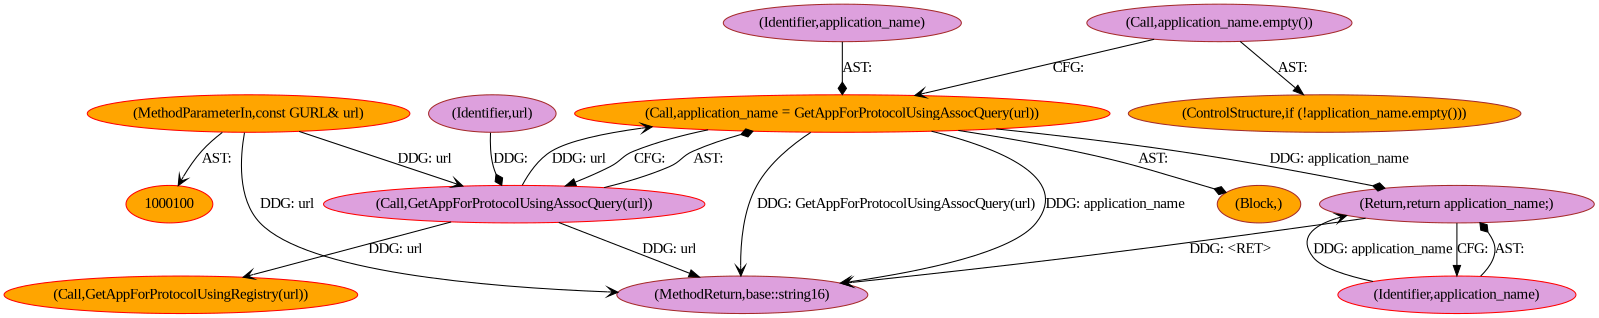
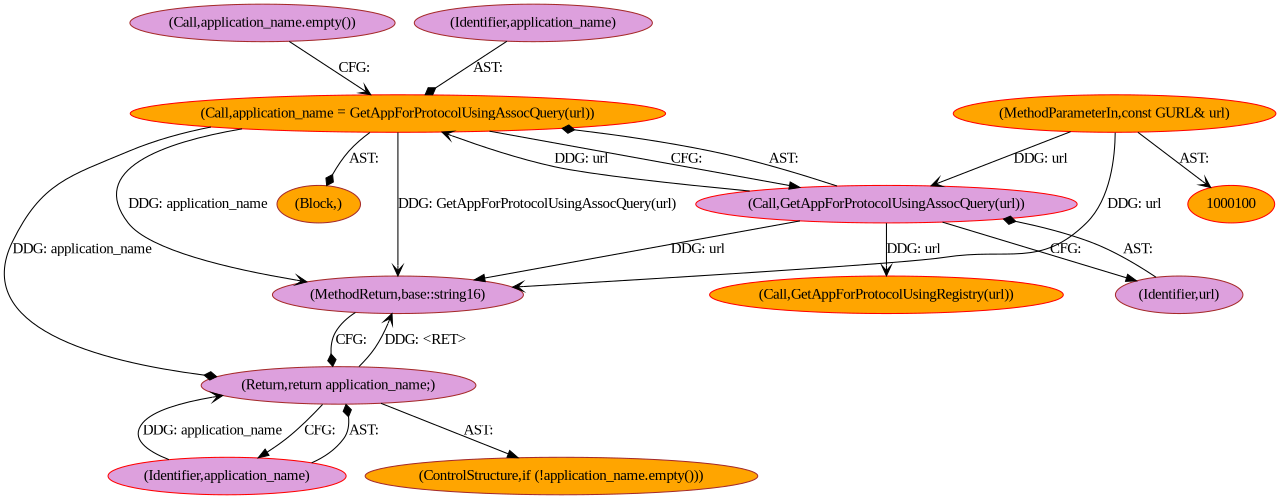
  digraph {
    fontname="Liberation Serif"
    node [color=brown fillcolor=plum fontname="Liberation Serif" style=filled]
    edge [arrowhead=vee fontname="Liberation Serif"]
    n1 [color=red fillcolor=orange label="(Call,application_name = GetAppForProtocolUsingAssocQuery(url))"]
    n2 [color=red label="(Call,GetAppForProtocolUsingAssocQuery(url))"]
    n3 [label="(Return,return application_name;)"]
    n4 [fillcolor=orange label="(Block,)"]
    n5 [label="(MethodReturn,base::string16)"]
    n6 [color=red fillcolor=orange label="(Call,GetAppForProtocolUsingRegistry(url))"]
    n7 [label="(Identifier,url)"]
    n8 [color=red label="(Identifier,application_name)"]
    n9 [fillcolor=orange label="(ControlStructure,if (!application_name.empty()))"]
    n10 [color=red fillcolor=orange label="(MethodParameterIn,const GURL& url)"]
    1000100 [color=red fillcolor=orange]
    n12 [label="(Call,application_name.empty())"]
    n13 [label="(Identifier,application_name)"]
    n1 -> n2 [arrowhead=normal label="CFG: "]
    n1 -> n3 [arrowhead=diamond label="DDG: application_name"]
    n1 -> n4 [arrowhead=diamond label="AST: "]
    n1 -> n5 [label="DDG: GetAppForProtocolUsingAssocQuery(url)"]
    n1 -> n5 [label="DDG: application_name"]
    n2 -> n1 [arrowhead=diamond label="AST: "]
    n2 -> n1 [label="DDG: url"]
    n2 -> n5 [arrowhead=normal label="DDG: url"]
    n2 -> n6 [label="DDG: url"]
+   n2 -> n7 [arrowhead=normal label="CFG: "]
    n3 -> n5 [label="DDG: <RET>"]
    n3 -> n8 [arrowhead=normal label="CFG: "]
-   n12 -> n9 [arrowhead=normal label="AST: "]
-   n7 -> n2 [arrowhead=diamond label="DDG: "]
+   n3 -> n9 [arrowhead=normal label="AST: "]
+   n5 -> n3 [arrowhead=diamond label="CFG: "]
+   n7 -> n2 [arrowhead=diamond label="AST: "]
    n8 -> n3 [arrowhead=diamond label="AST: "]
    n8 -> n3 [label="DDG: application_name"]
    n10 -> n2 [label="DDG: url"]
    n10 -> n5 [label="DDG: url"]
    n10 -> 1000100 [label="AST: "]
    n12 -> n1 [label="CFG: "]
    n13 -> n1 [arrowhead=diamond label="AST: "]
  }
